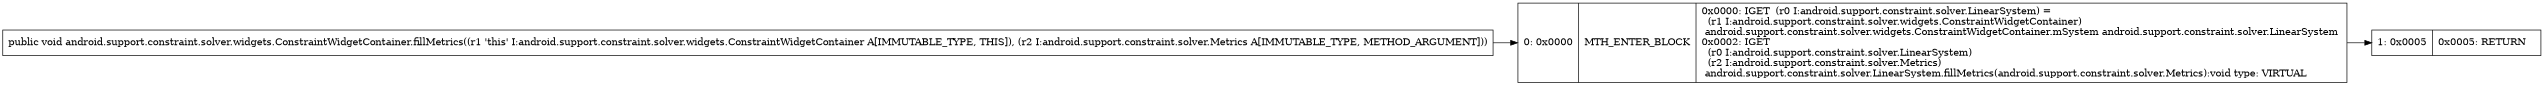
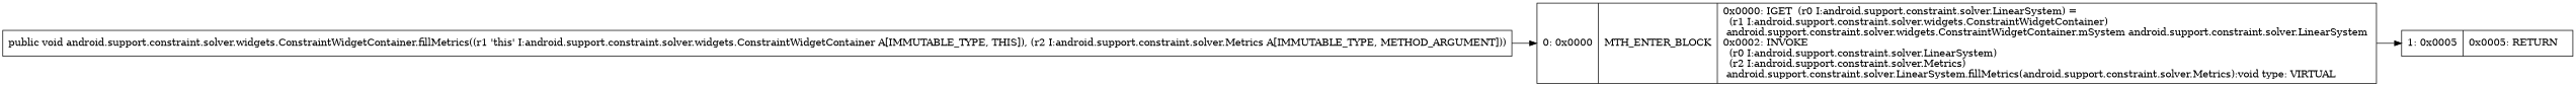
  digraph {
    rankdir=LR
    node [shape=record]
-   n1 [label="{0\:\ 0x0000|MTH_ENTER_BLOCK\l|0x0000: IGET  (r0 I:android.support.constraint.solver.LinearSystem) = \l  (r1 I:android.support.constraint.solver.widgets.ConstraintWidgetContainer)\l android.support.constraint.solver.widgets.ConstraintWidgetContainer.mSystem android.support.constraint.solver.LinearSystem \l0x0002: IGET  \l  (r0 I:android.support.constraint.solver.LinearSystem)\l  (r2 I:android.support.constraint.solver.Metrics)\l android.support.constraint.solver.LinearSystem.fillMetrics(android.support.constraint.solver.Metrics):void type: VIRTUAL \l}"]
+   n1 [label="{0\:\ 0x0000|MTH_ENTER_BLOCK\l|0x0000: IGET  (r0 I:android.support.constraint.solver.LinearSystem) = \l  (r1 I:android.support.constraint.solver.widgets.ConstraintWidgetContainer)\l android.support.constraint.solver.widgets.ConstraintWidgetContainer.mSystem android.support.constraint.solver.LinearSystem \l0x0002: INVOKE  \l  (r0 I:android.support.constraint.solver.LinearSystem)\l  (r2 I:android.support.constraint.solver.Metrics)\l android.support.constraint.solver.LinearSystem.fillMetrics(android.support.constraint.solver.Metrics):void type: VIRTUAL \l}"]
    n2 [label="{1\:\ 0x0005|0x0005: RETURN   \l}"]
    n3 [label="{public void android.support.constraint.solver.widgets.ConstraintWidgetContainer.fillMetrics((r1 'this' I:android.support.constraint.solver.widgets.ConstraintWidgetContainer A[IMMUTABLE_TYPE, THIS]), (r2 I:android.support.constraint.solver.Metrics A[IMMUTABLE_TYPE, METHOD_ARGUMENT])) }"]
    n1 -> n2
    n3 -> n1
  }
